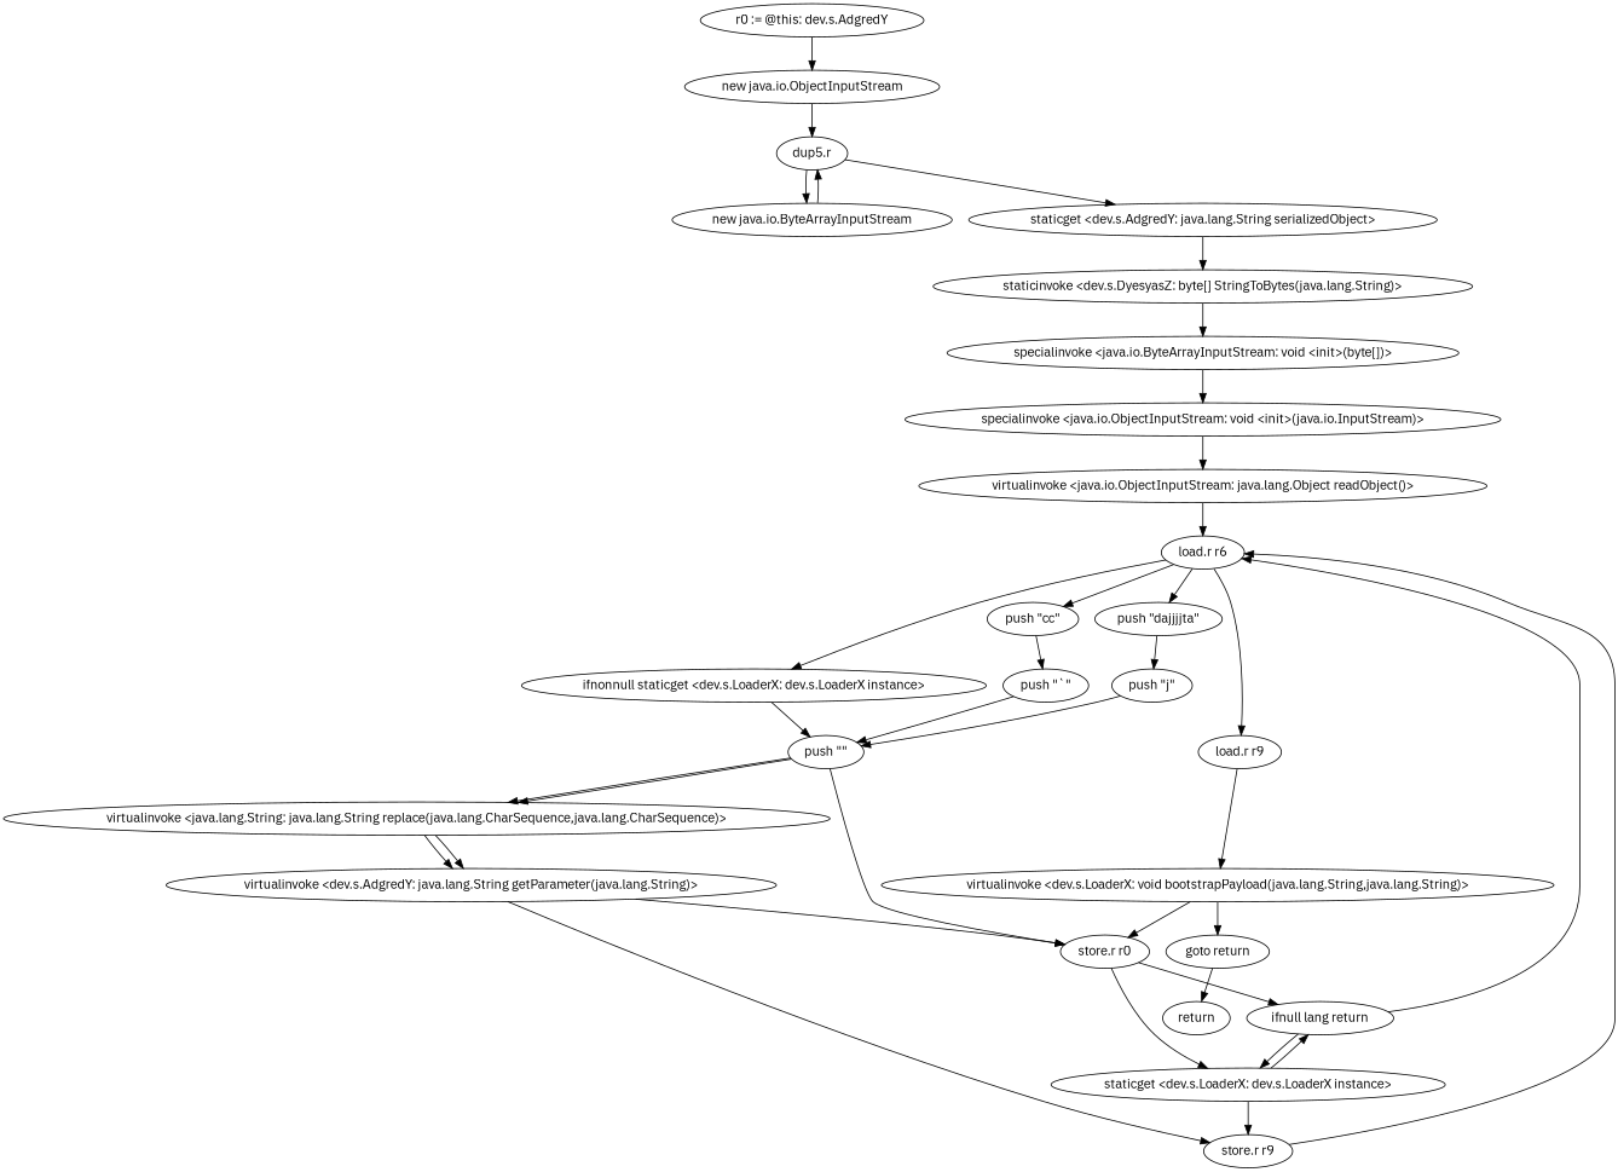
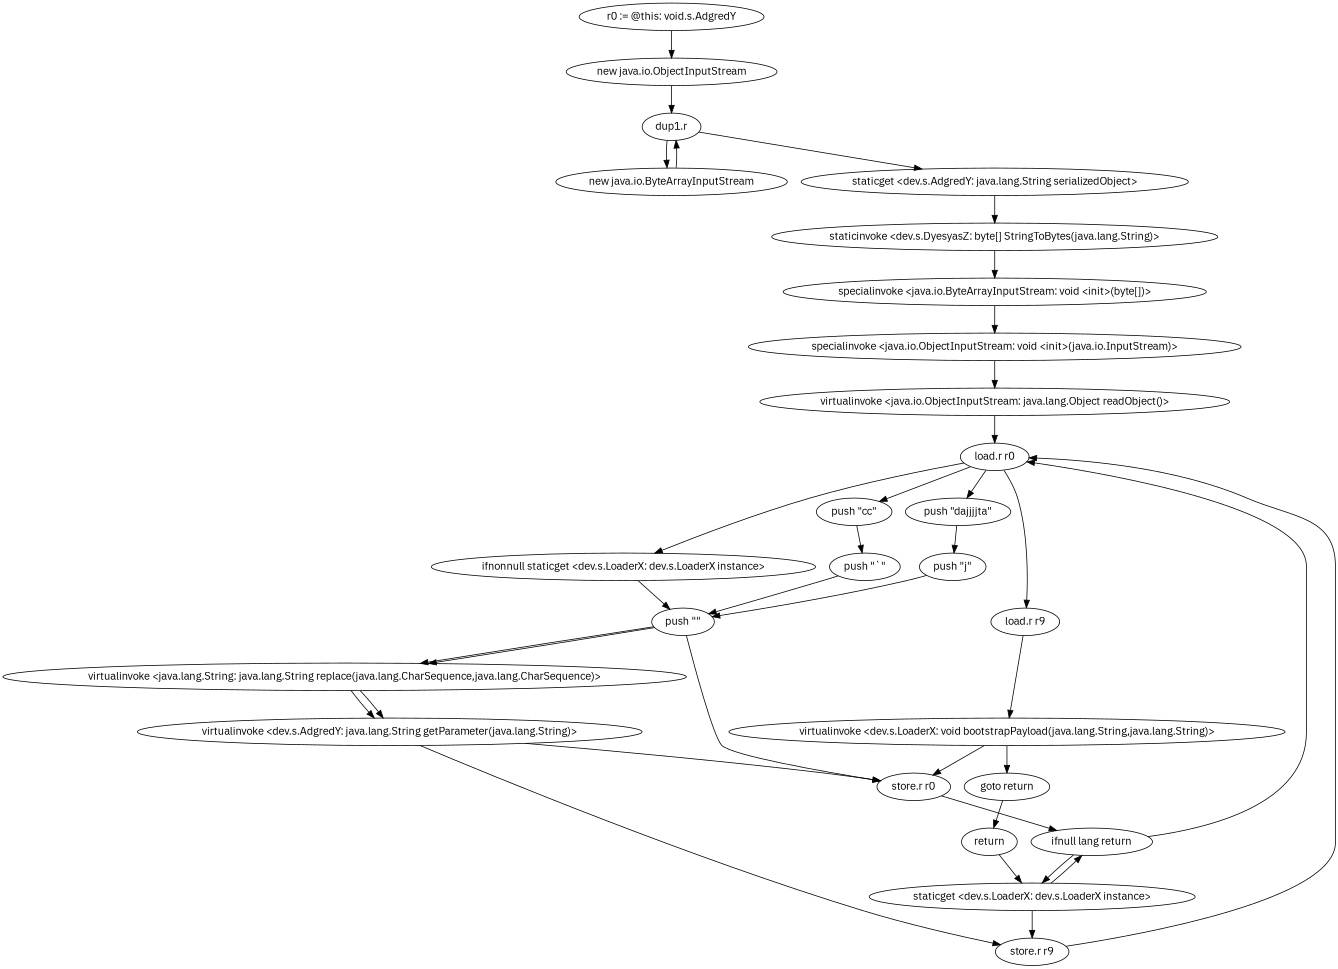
  digraph {
    fontname="IBM Plex Sans"
    node [fontname="IBM Plex Sans"]
    edge [fontname="IBM Plex Sans"]
-   "r0 := @this: dev.s.AdgredY"
+   "r0 := @this: dev.s.AdgredY" [label="r0 := @this: void.s.AdgredY"]
    "new java.io.ObjectInputStream"
-   "dup1.r" [label="dup5.r"]
+   "dup1.r"
    "new java.io.ByteArrayInputStream"
    "staticget <dev.s.AdgredY: java.lang.String serializedObject>"
    "staticinvoke <dev.s.DyesyasZ: byte[] StringToBytes(java.lang.String)>"
    "specialinvoke <java.io.ByteArrayInputStream: void <init>(byte[])>"
    "specialinvoke <java.io.ObjectInputStream: void <init>(java.io.InputStream)>"
    "virtualinvoke <java.io.ObjectInputStream: java.lang.Object readObject()>"
-   "load.r r0" [label="load.r r6"]
+   "load.r r0"
    "push \"cc\""
    "push \"dajjjjta\""
    "ifnonnull staticget <dev.s.LoaderX: dev.s.LoaderX instance>"
    "load.r r9"
    "push \"`\""
    "push \"j\""
    "push \"\""
    "virtualinvoke <dev.s.LoaderX: void bootstrapPayload(java.lang.String,java.lang.String)>"
    "virtualinvoke <java.lang.String: java.lang.String replace(java.lang.CharSequence,java.lang.CharSequence)>"
    "store.r r0"
    "virtualinvoke <dev.s.AdgredY: java.lang.String getParameter(java.lang.String)>"
    n22 [label="ifnull lang return"]
    "staticget <dev.s.LoaderX: dev.s.LoaderX instance>"
    "store.r r9"
    "goto return"
    return
    "r0 := @this: dev.s.AdgredY" -> "new java.io.ObjectInputStream"
    "new java.io.ObjectInputStream" -> "dup1.r"
    "dup1.r" -> "new java.io.ByteArrayInputStream"
    "dup1.r" -> "staticget <dev.s.AdgredY: java.lang.String serializedObject>"
    "new java.io.ByteArrayInputStream" -> "dup1.r"
    "staticget <dev.s.AdgredY: java.lang.String serializedObject>" -> "staticinvoke <dev.s.DyesyasZ: byte[] StringToBytes(java.lang.String)>"
    "staticinvoke <dev.s.DyesyasZ: byte[] StringToBytes(java.lang.String)>" -> "specialinvoke <java.io.ByteArrayInputStream: void <init>(byte[])>"
    "specialinvoke <java.io.ByteArrayInputStream: void <init>(byte[])>" -> "specialinvoke <java.io.ObjectInputStream: void <init>(java.io.InputStream)>"
    "specialinvoke <java.io.ObjectInputStream: void <init>(java.io.InputStream)>" -> "virtualinvoke <java.io.ObjectInputStream: java.lang.Object readObject()>"
    "virtualinvoke <java.io.ObjectInputStream: java.lang.Object readObject()>" -> "load.r r0"
    "load.r r0" -> "push \"cc\""
    "load.r r0" -> "push \"dajjjjta\""
    "load.r r0" -> "ifnonnull staticget <dev.s.LoaderX: dev.s.LoaderX instance>"
    "load.r r0" -> "load.r r9"
    "push \"cc\"" -> "push \"`\""
    "push \"dajjjjta\"" -> "push \"j\""
    "ifnonnull staticget <dev.s.LoaderX: dev.s.LoaderX instance>" -> "push \"\""
    "load.r r9" -> "virtualinvoke <dev.s.LoaderX: void bootstrapPayload(java.lang.String,java.lang.String)>"
    "push \"`\"" -> "push \"\""
    "push \"j\"" -> "push \"\""
    "push \"\"" -> "virtualinvoke <java.lang.String: java.lang.String replace(java.lang.CharSequence,java.lang.CharSequence)>"
    "push \"\"" -> "virtualinvoke <java.lang.String: java.lang.String replace(java.lang.CharSequence,java.lang.CharSequence)>"
    "push \"\"" -> "store.r r0"
    "virtualinvoke <dev.s.LoaderX: void bootstrapPayload(java.lang.String,java.lang.String)>" -> "store.r r0"
    "virtualinvoke <dev.s.LoaderX: void bootstrapPayload(java.lang.String,java.lang.String)>" -> "goto return"
    "virtualinvoke <java.lang.String: java.lang.String replace(java.lang.CharSequence,java.lang.CharSequence)>" -> "virtualinvoke <dev.s.AdgredY: java.lang.String getParameter(java.lang.String)>"
    "virtualinvoke <java.lang.String: java.lang.String replace(java.lang.CharSequence,java.lang.CharSequence)>" -> "virtualinvoke <dev.s.AdgredY: java.lang.String getParameter(java.lang.String)>"
    "store.r r0" -> n22
-   "store.r r0" -> "staticget <dev.s.LoaderX: dev.s.LoaderX instance>"
+   return -> "staticget <dev.s.LoaderX: dev.s.LoaderX instance>"
    "virtualinvoke <dev.s.AdgredY: java.lang.String getParameter(java.lang.String)>" -> "store.r r0"
    "virtualinvoke <dev.s.AdgredY: java.lang.String getParameter(java.lang.String)>" -> "store.r r9"
    n22 -> "load.r r0"
    n22 -> "staticget <dev.s.LoaderX: dev.s.LoaderX instance>"
    "staticget <dev.s.LoaderX: dev.s.LoaderX instance>" -> n22
    "staticget <dev.s.LoaderX: dev.s.LoaderX instance>" -> "store.r r9"
    "store.r r9" -> "load.r r0"
    "goto return" -> return
  }
